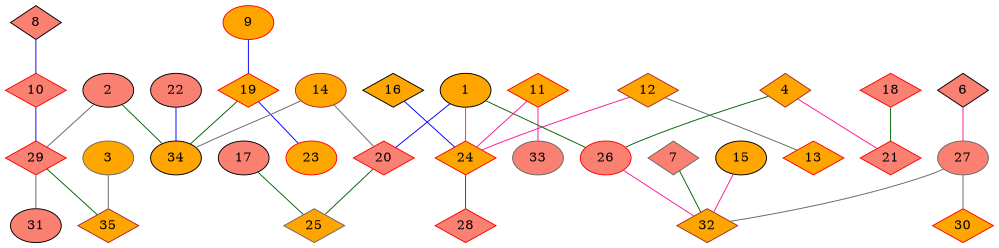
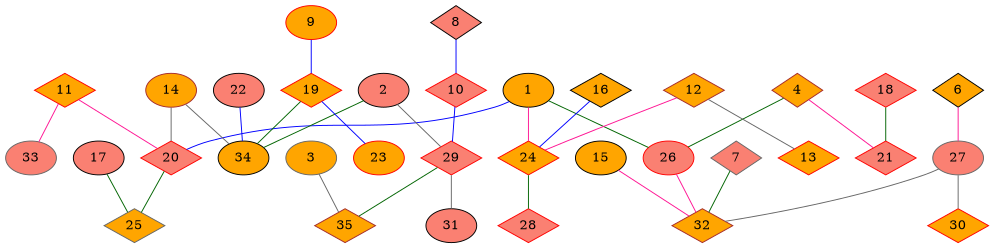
  graph {
    node [color=red fillcolor=orange shape=diamond style=filled]
    edge [color=darkgreen weight=1.0]
    1 [color=black shape=ellipse]
    20 [fillcolor=salmon]
    24
    26 [fillcolor=salmon shape=ellipse]
    25 [color=gray40]
    28 [fillcolor=salmon]
    32 [color=brown]
    2 [color=black fillcolor=salmon shape=ellipse]
    29 [fillcolor=salmon]
    34 [color=black shape=ellipse]
    35 [color=brown]
    31 [color=black fillcolor=salmon shape=ellipse]
    3 [color=gray40 shape=ellipse]
    4 [color=brown]
    21 [fillcolor=salmon]
-   6 [color=black fillcolor=salmon]
+   6 [color=black]
    27 [color=gray40 fillcolor=salmon shape=ellipse]
    30
    7 [color=gray40 fillcolor=salmon]
    8 [color=black fillcolor=salmon]
    10 [fillcolor=salmon]
    9 [shape=ellipse]
    19
    23 [shape=ellipse]
    11
    33 [color=gray40 fillcolor=salmon shape=ellipse]
    12 [color=brown]
    13
    14 [color=brown shape=ellipse]
    15 [color=black shape=ellipse]
    16 [color=black]
    17 [color=black fillcolor=salmon shape=ellipse]
    18 [fillcolor=salmon]
    22 [color=black fillcolor=salmon shape=ellipse]
    1 -- 20 [color=blue]
    1 -- 24 [color=deeppink]
    1 -- 26
    20 -- 25
    24 -- 28
    26 -- 32 [color=deeppink]
    2 -- 29 [color=gray40]
    2 -- 34
    29 -- 35
    29 -- 31 [color=gray40]
    3 -- 35 [color=gray40]
    4 -- 26
    4 -- 21 [color=deeppink]
    6 -- 27 [color=deeppink]
    27 -- 32 [color=gray40]
    27 -- 30 [color=gray40]
    7 -- 32
    8 -- 10 [color=blue]
    10 -- 29 [color=blue]
    9 -- 19 [color=blue]
    19 -- 34
    19 -- 23 [color=blue]
-   11 -- 24 [color=deeppink]
+   11 -- 20 [color=deeppink]
    11 -- 33 [color=deeppink]
    12 -- 24 [color=deeppink]
    12 -- 13 [color=gray40]
    14 -- 20 [color=gray40]
    14 -- 34 [color=gray40]
    15 -- 32 [color=deeppink]
    16 -- 24 [color=blue]
    17 -- 25
    18 -- 21
    22 -- 34 [color=blue]
  }
